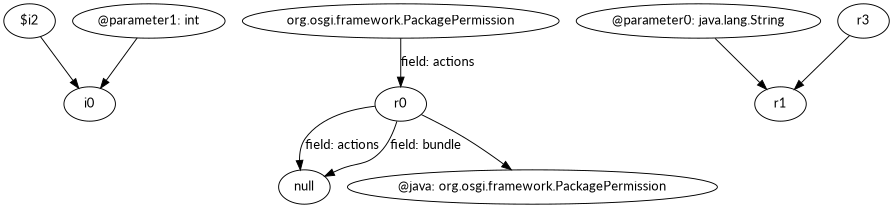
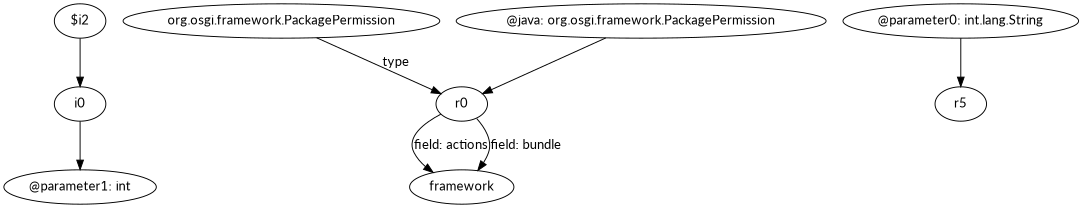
  digraph {
    fontname=Lato
    node [fontname=Lato]
    edge [fontname=Lato]
    n1 [label="$i2"]
    n2 [label=i0]
    n3 [label="org.osgi.framework.PackagePermission"]
    n4 [label=r0]
-   n5 [label=null]
+   n5 [label=framework]
    n6 [label="@parameter1: int"]
    n7 [label="@java: org.osgi.framework.PackagePermission"]
-   n8 [label="@parameter0: java.lang.String"]
-   n9 [label=r1]
-   n10 [label=r3]
+   n8 [label="@parameter0: int.lang.String"]
+   n9 [label=r5]
    n1 -> n2
-   n3 -> n4 [label="field: actions"]
+   n3 -> n4 [label=type]
    n4 -> n5 [label="field: actions"]
    n4 -> n5 [label="field: bundle"]
-   n6 -> n2
-   n4 -> n7
+   n2 -> n6
+   n7 -> n4
    n8 -> n9
-   n10 -> n9
  }
